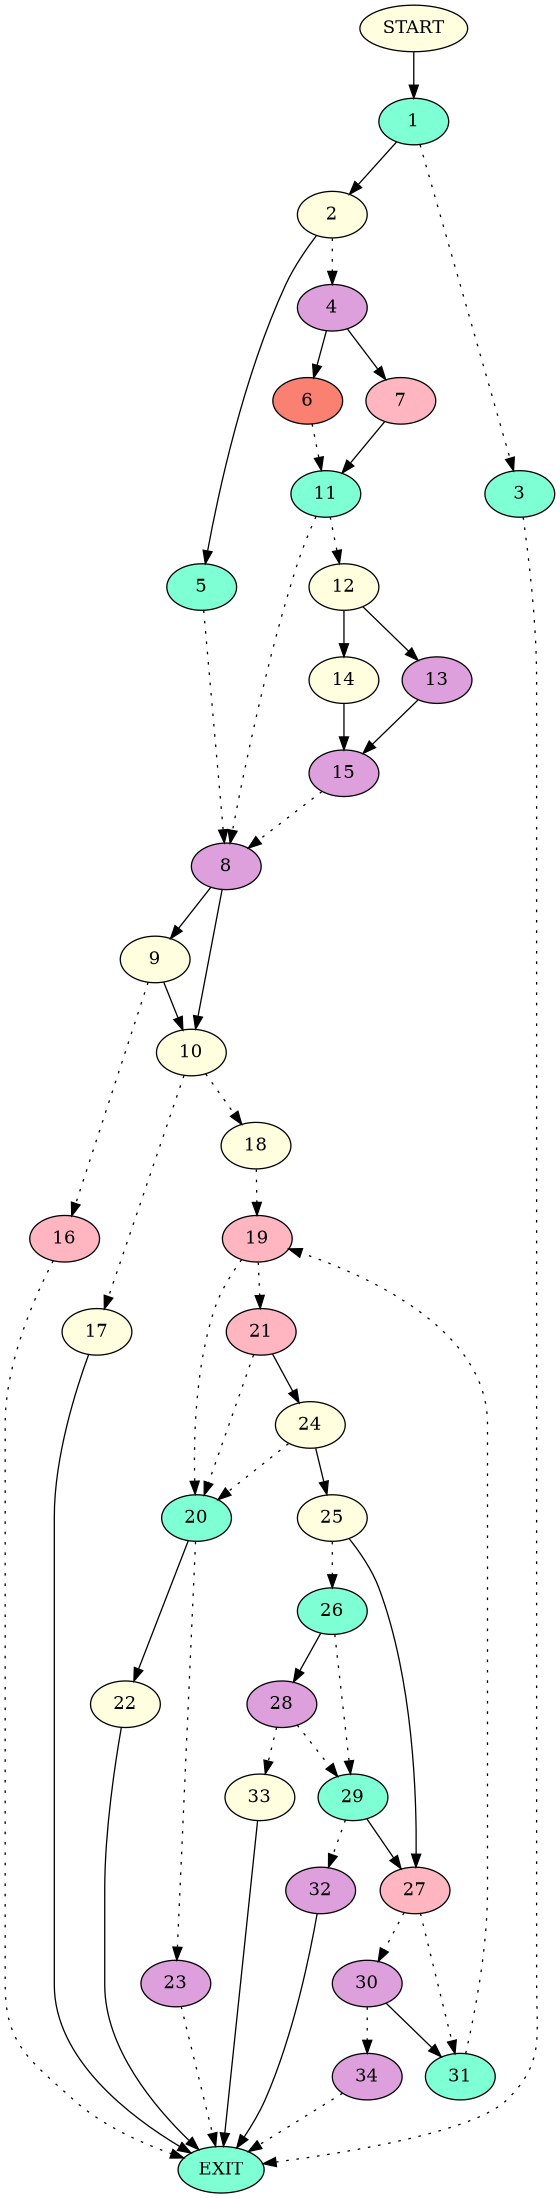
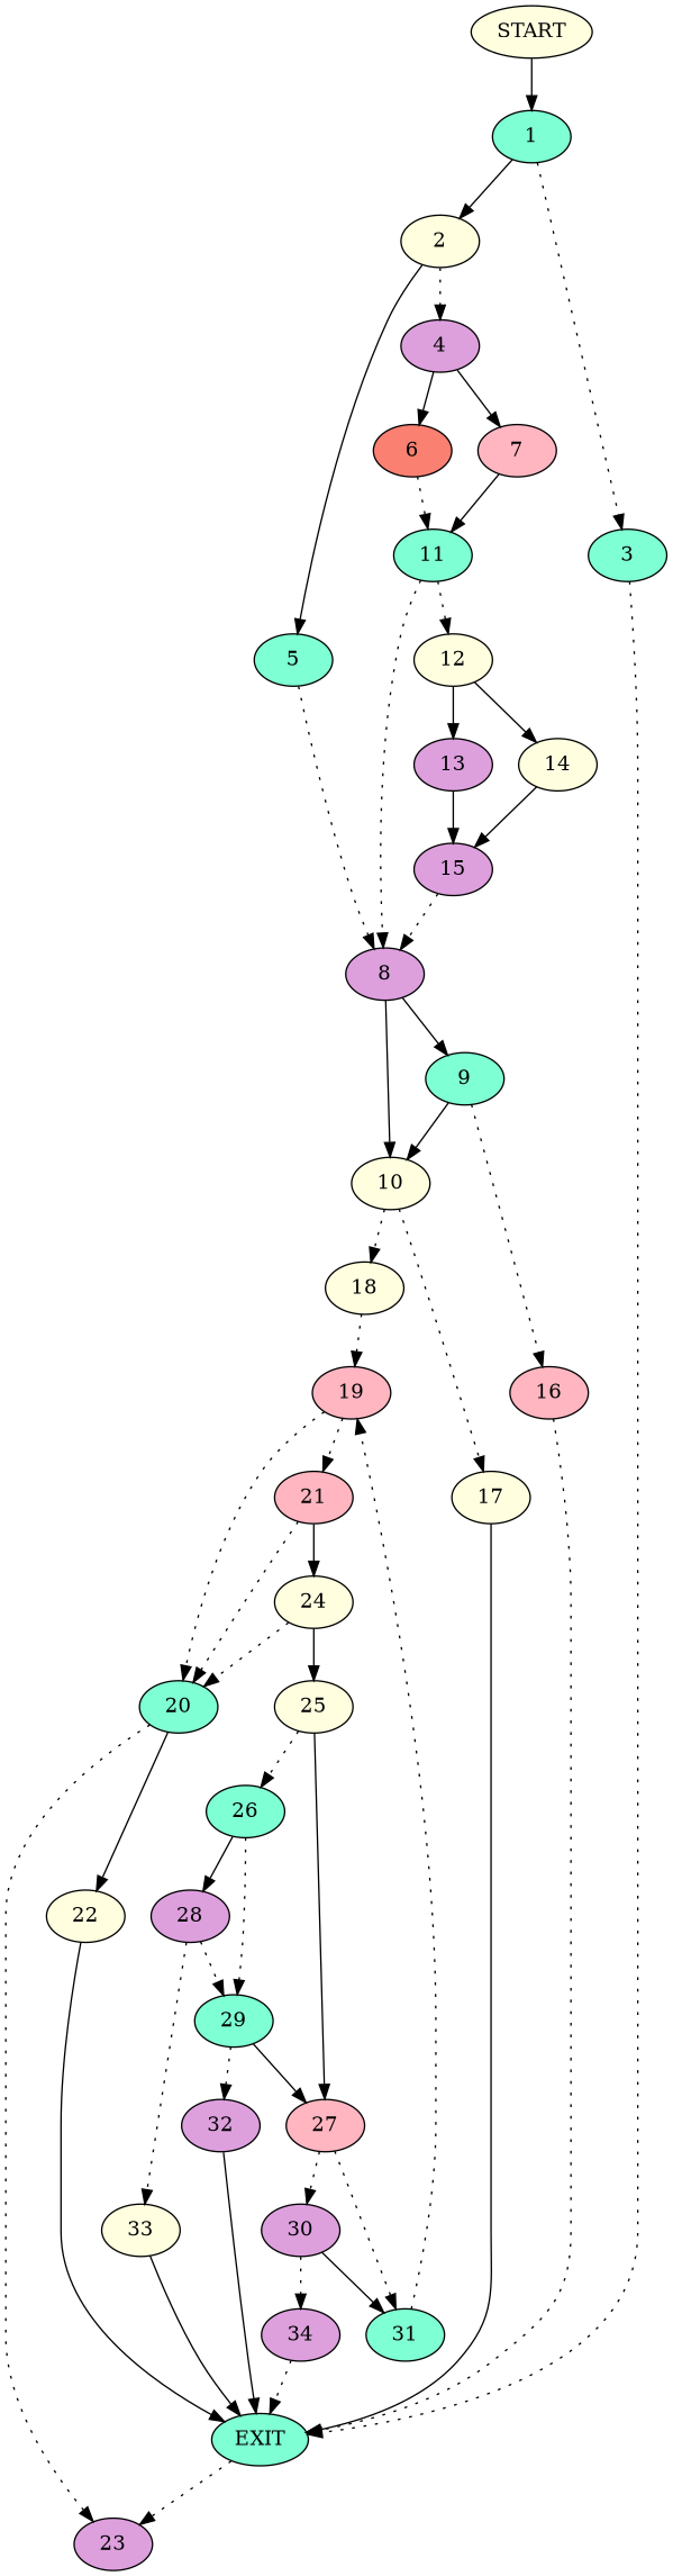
  digraph {
    node [fillcolor=lightyellow style=filled]
    edge [style=dotted]
    n1 [label=START]
    1 [fillcolor=aquamarine]
    2
    3 [fillcolor=aquamarine]
    n5 [fillcolor=aquamarine label=EXIT]
    4 [fillcolor=plum]
    5 [fillcolor=aquamarine]
    6 [fillcolor=salmon]
    7 [fillcolor=lightpink]
    8 [fillcolor=plum]
    11 [fillcolor=aquamarine]
-   9
+   9 [fillcolor=aquamarine]
    10
    12
    16 [fillcolor=lightpink]
    17
    18
    19 [fillcolor=lightpink]
    13 [fillcolor=plum]
    14
    15 [fillcolor=plum]
    20 [fillcolor=aquamarine]
    21 [fillcolor=lightpink]
    22
    23 [fillcolor=plum]
    24
    25
    26 [fillcolor=aquamarine]
    27 [fillcolor=lightpink]
    28 [fillcolor=plum]
    29 [fillcolor=aquamarine]
    30 [fillcolor=plum]
    31 [fillcolor=aquamarine]
    33
    32 [fillcolor=plum]
    34 [fillcolor=plum]
    n1 -> 1 [style=solid]
    1 -> 2 [style=solid]
    1 -> 3
    2 -> 4
    2 -> 5 [style=solid]
    3 -> n5
    4 -> 6 [style=solid]
    4 -> 7 [style=solid]
    5 -> 8
    6 -> 11
    7 -> 11 [style=solid]
    8 -> 9 [style=solid]
    8 -> 10 [style=solid]
    11 -> 8
    11 -> 12
    9 -> 10 [style=solid]
    9 -> 16
    10 -> 17
    10 -> 18
    12 -> 13 [style=solid]
    12 -> 14 [style=solid]
    16 -> n5
    17 -> n5 [style=solid]
    18 -> 19
    19 -> 20
    19 -> 21
    13 -> 15 [style=solid]
    14 -> 15 [style=solid]
    15 -> 8
    20 -> 22 [style=solid]
    20 -> 23
    21 -> 20
    21 -> 24 [style=solid]
    22 -> n5 [style=solid]
-   23 -> n5
+   n5 -> 23
    24 -> 20
    24 -> 25 [style=solid]
    25 -> 26
    25 -> 27 [style=solid]
    26 -> 28 [style=solid]
    26 -> 29
    27 -> 30
    27 -> 31
    28 -> 29
    28 -> 33
    29 -> 27 [style=solid]
    29 -> 32
    30 -> 31 [style=solid]
    30 -> 34
    31 -> 19
    33 -> n5 [style=solid]
    32 -> n5 [style=solid]
    34 -> n5
  }
